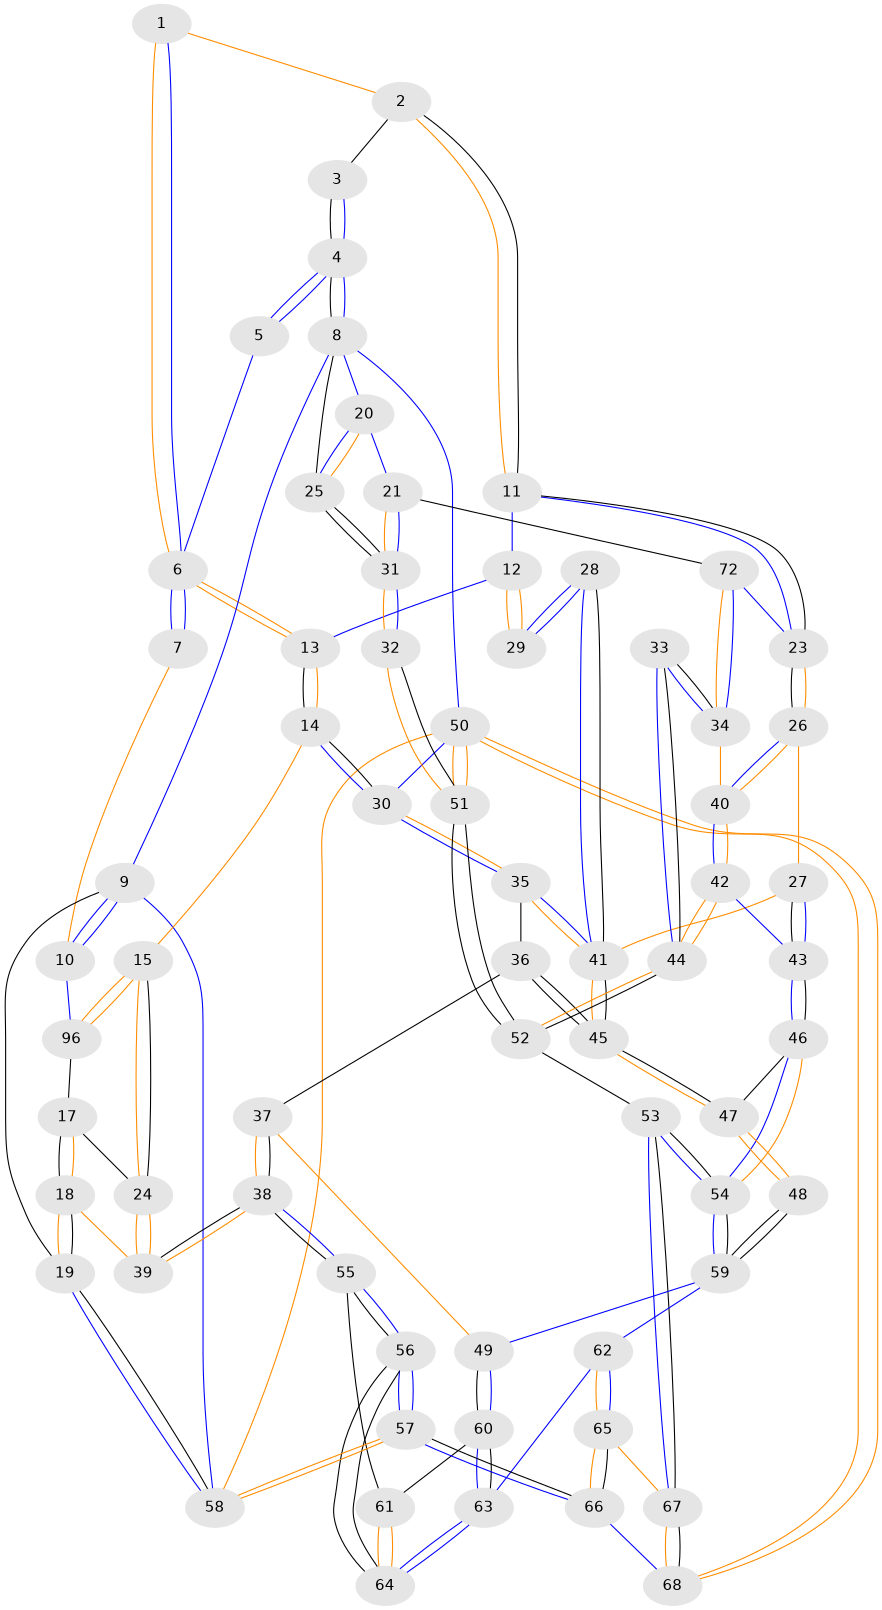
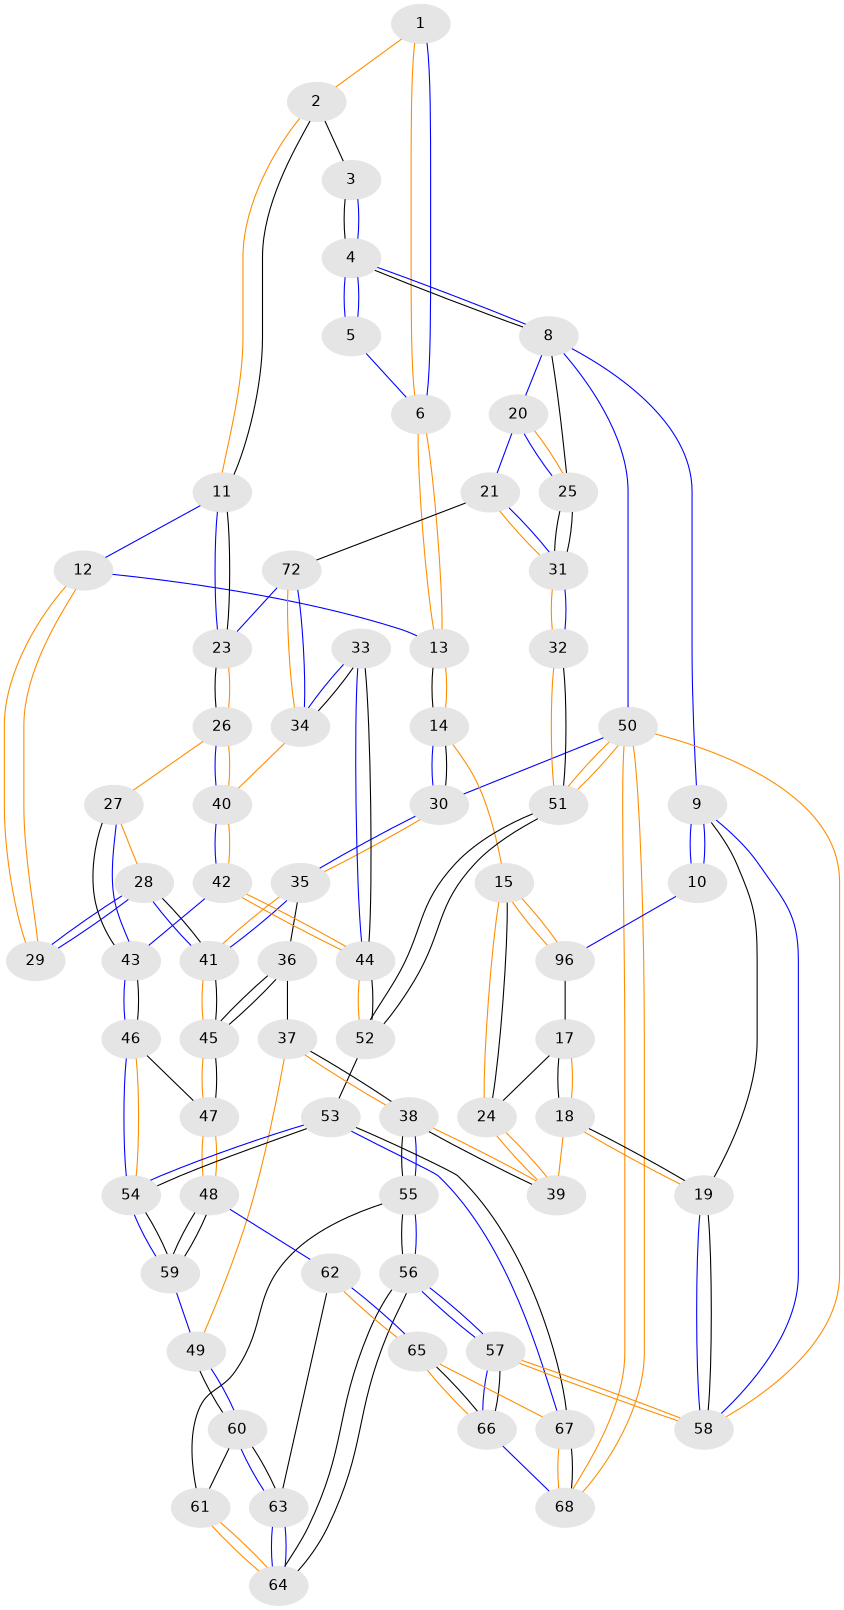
  graph {
    fontname="DejaVu Sans"
    node [color=gray90 fontname="DejaVu Sans" style=filled]
    edge [color=blue fontname="DejaVu Sans"]
    1
    2
    6
    3
    11
-   7
    13
    4
    12
    23
    5
    8
    20
    25
    21
    9
    50
    10
    14
    n20 [label=96]
    19
    58
    31
    30
    51
    68
    17
    29
    26
    15
    24
    35
    39
    18
    n35 [label=72]
    34
    32
    40
    27
    28
    43
    42
    41
    46
    45
    36
    33
    44
    52
    37
    38
    49
    47
    55
    60
    56
    61
    54
    53
    48
    59
    62
    63
    67
    57
    64
    66
    65
    1 -- 2 [color=darkorange]
    1 -- 6 [color=darkorange]
    1 -- 6
    2 -- 3 [color=black]
    2 -- 11 [color=darkorange]
    2 -- 11 [color=black]
-   6 -- 7
-   6 -- 7
    6 -- 13 [color=darkorange]
    6 -- 13 [color=darkorange]
    3 -- 4 [color=black]
    3 -- 4
    11 -- 12
    11 -- 23
    11 -- 23 [color=black]
-   7 -- 10 [color=darkorange]
    13 -- 14 [color=black]
    13 -- 14 [color=darkorange]
    4 -- 5
    4 -- 5
    4 -- 8 [color=black]
    4 -- 8
    12 -- 13
    12 -- 29 [color=darkorange]
    12 -- 29 [color=darkorange]
    23 -- 26 [color=black]
    23 -- 26 [color=darkorange]
    5 -- 6
    8 -- 20
    8 -- 25 [color=black]
    8 -- 9
    8 -- 50
    20 -- 25
    20 -- 25 [color=darkorange]
    20 -- 21
    25 -- 31 [color=black]
    25 -- 31 [color=black]
    21 -- 31 [color=darkorange]
    21 -- 31
    21 -- n35 [color=black]
    9 -- 10
    9 -- 10
    9 -- 19 [color=black]
    9 -- 58
    50 -- 58 [color=darkorange]
    50 -- 30
    50 -- 51 [color=darkorange]
    50 -- 51 [color=darkorange]
    50 -- 68 [color=darkorange]
    50 -- 68 [color=darkorange]
    10 -- n20
    14 -- 30
    14 -- 30 [color=black]
    14 -- 15 [color=darkorange]
    n20 -- 17 [color=black]
    19 -- 58
    19 -- 58 [color=black]
    31 -- 32 [color=darkorange]
    31 -- 32
    30 -- 35
    30 -- 35 [color=darkorange]
    51 -- 52 [color=black]
    51 -- 52 [color=black]
    17 -- 24 [color=black]
    17 -- 18 [color=black]
    17 -- 18 [color=darkorange]
    26 -- 40
    26 -- 40 [color=darkorange]
    26 -- 27 [color=darkorange]
    15 -- n20 [color=darkorange]
    15 -- n20 [color=darkorange]
    15 -- 24 [color=darkorange]
    15 -- 24 [color=black]
    24 -- 39 [color=darkorange]
    24 -- 39 [color=darkorange]
    35 -- 41 [color=darkorange]
    35 -- 41
    35 -- 36 [color=black]
    18 -- 19 [color=darkorange]
    18 -- 19 [color=black]
    18 -- 39 [color=darkorange]
    n35 -- 23
    n35 -- 34 [color=darkorange]
    n35 -- 34
    34 -- 40 [color=darkorange]
    32 -- 51 [color=darkorange]
    32 -- 51 [color=black]
    40 -- 42
    40 -- 42 [color=darkorange]
-   27 -- 41 [color=darkorange]
+   27 -- 28 [color=darkorange]
    27 -- 43 [color=black]
    27 -- 43
    28 -- 29
    28 -- 29
    28 -- 41
    28 -- 41 [color=black]
    43 -- 46
    43 -- 46 [color=black]
    42 -- 43
    42 -- 44 [color=darkorange]
    42 -- 44 [color=darkorange]
    41 -- 45 [color=darkorange]
    41 -- 45 [color=black]
    46 -- 47 [color=black]
    46 -- 54
    46 -- 54 [color=darkorange]
    45 -- 47 [color=darkorange]
    45 -- 47 [color=black]
    36 -- 45 [color=black]
    36 -- 45 [color=black]
    36 -- 37 [color=black]
    33 -- 34
    33 -- 34 [color=black]
    33 -- 44
    33 -- 44 [color=black]
    44 -- 52 [color=darkorange]
    44 -- 52 [color=black]
    52 -- 53 [color=black]
    37 -- 38 [color=darkorange]
    37 -- 38 [color=black]
    37 -- 49 [color=darkorange]
    38 -- 39 [color=black]
    38 -- 39 [color=darkorange]
    38 -- 55 [color=black]
    38 -- 55
    49 -- 60 [color=black]
    49 -- 60
    47 -- 48 [color=darkorange]
    47 -- 48 [color=darkorange]
    55 -- 56 [color=black]
    55 -- 56
    55 -- 61 [color=black]
    60 -- 61 [color=black]
    60 -- 63
    60 -- 63 [color=black]
    56 -- 57
    56 -- 57
    56 -- 64 [color=black]
    56 -- 64 [color=black]
    61 -- 64 [color=darkorange]
    61 -- 64 [color=darkorange]
    54 -- 59
    54 -- 59 [color=black]
    53 -- 54
    53 -- 54 [color=black]
    53 -- 67
    53 -- 67 [color=black]
    48 -- 59 [color=black]
    48 -- 59 [color=black]
    59 -- 49
-   59 -- 62
-   62 -- 63
+   48 -- 62
+   62 -- 63 [color=black]
    62 -- 65 [color=darkorange]
    62 -- 65
    63 -- 64
    63 -- 64
    67 -- 68 [color=darkorange]
    67 -- 68 [color=black]
    57 -- 58 [color=darkorange]
    57 -- 58 [color=darkorange]
    57 -- 66
    57 -- 66 [color=black]
    66 -- 68
    65 -- 67 [color=darkorange]
    65 -- 66 [color=darkorange]
    65 -- 66 [color=black]
  }
